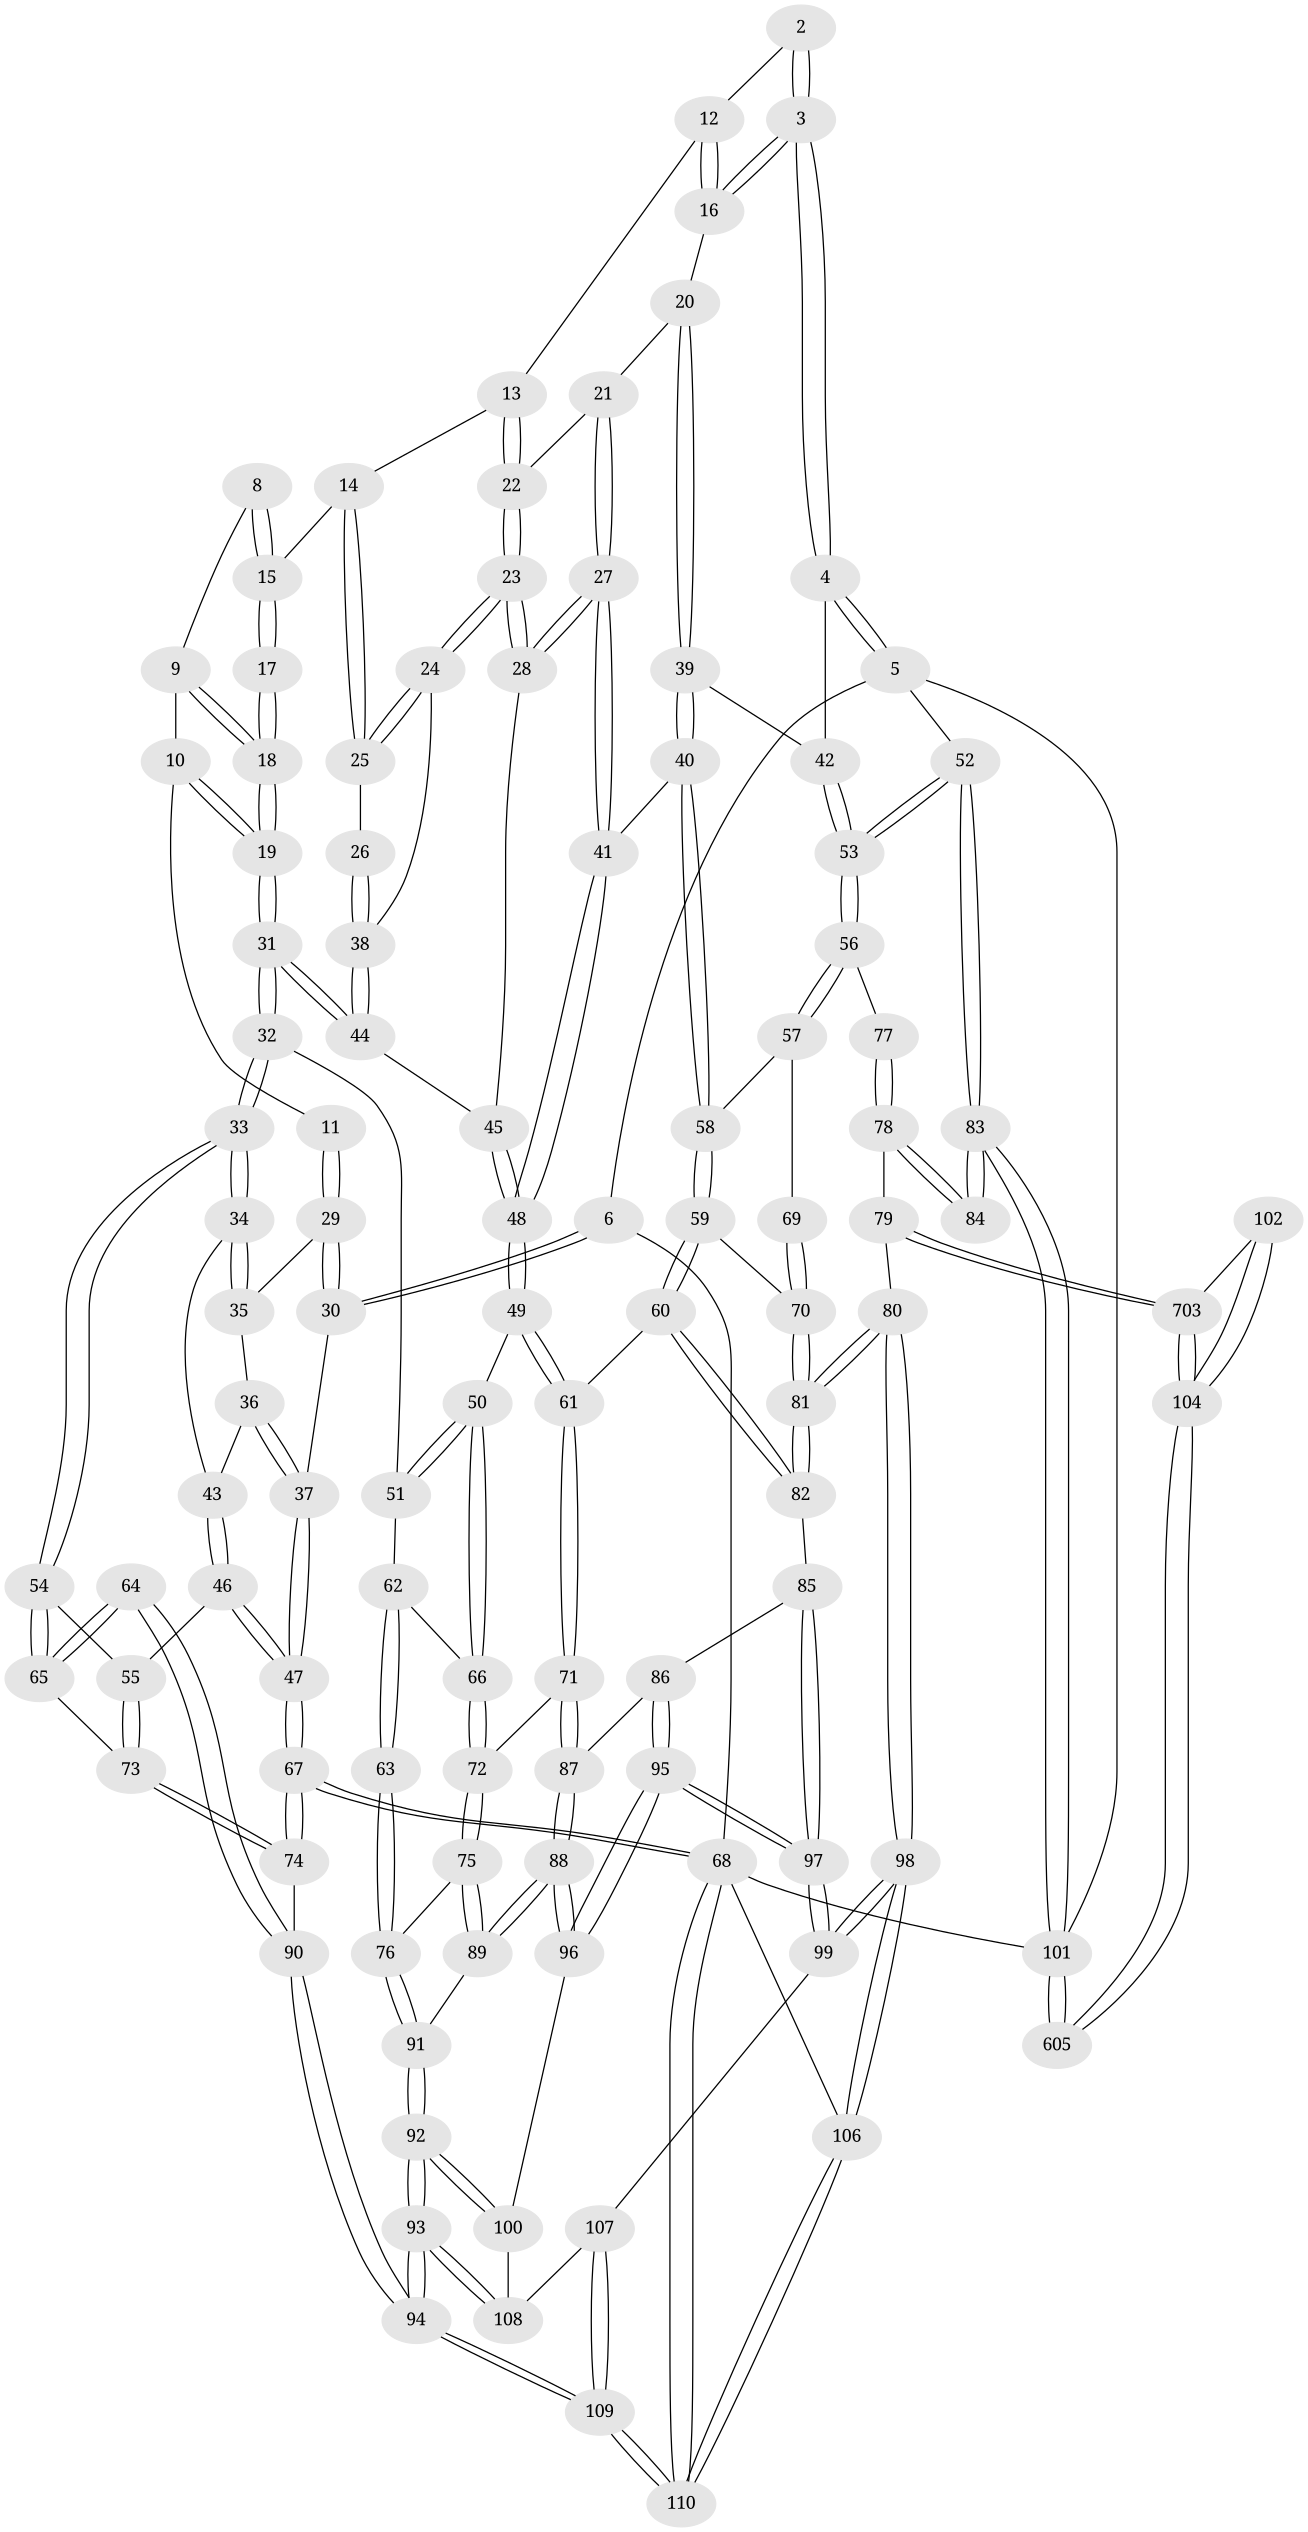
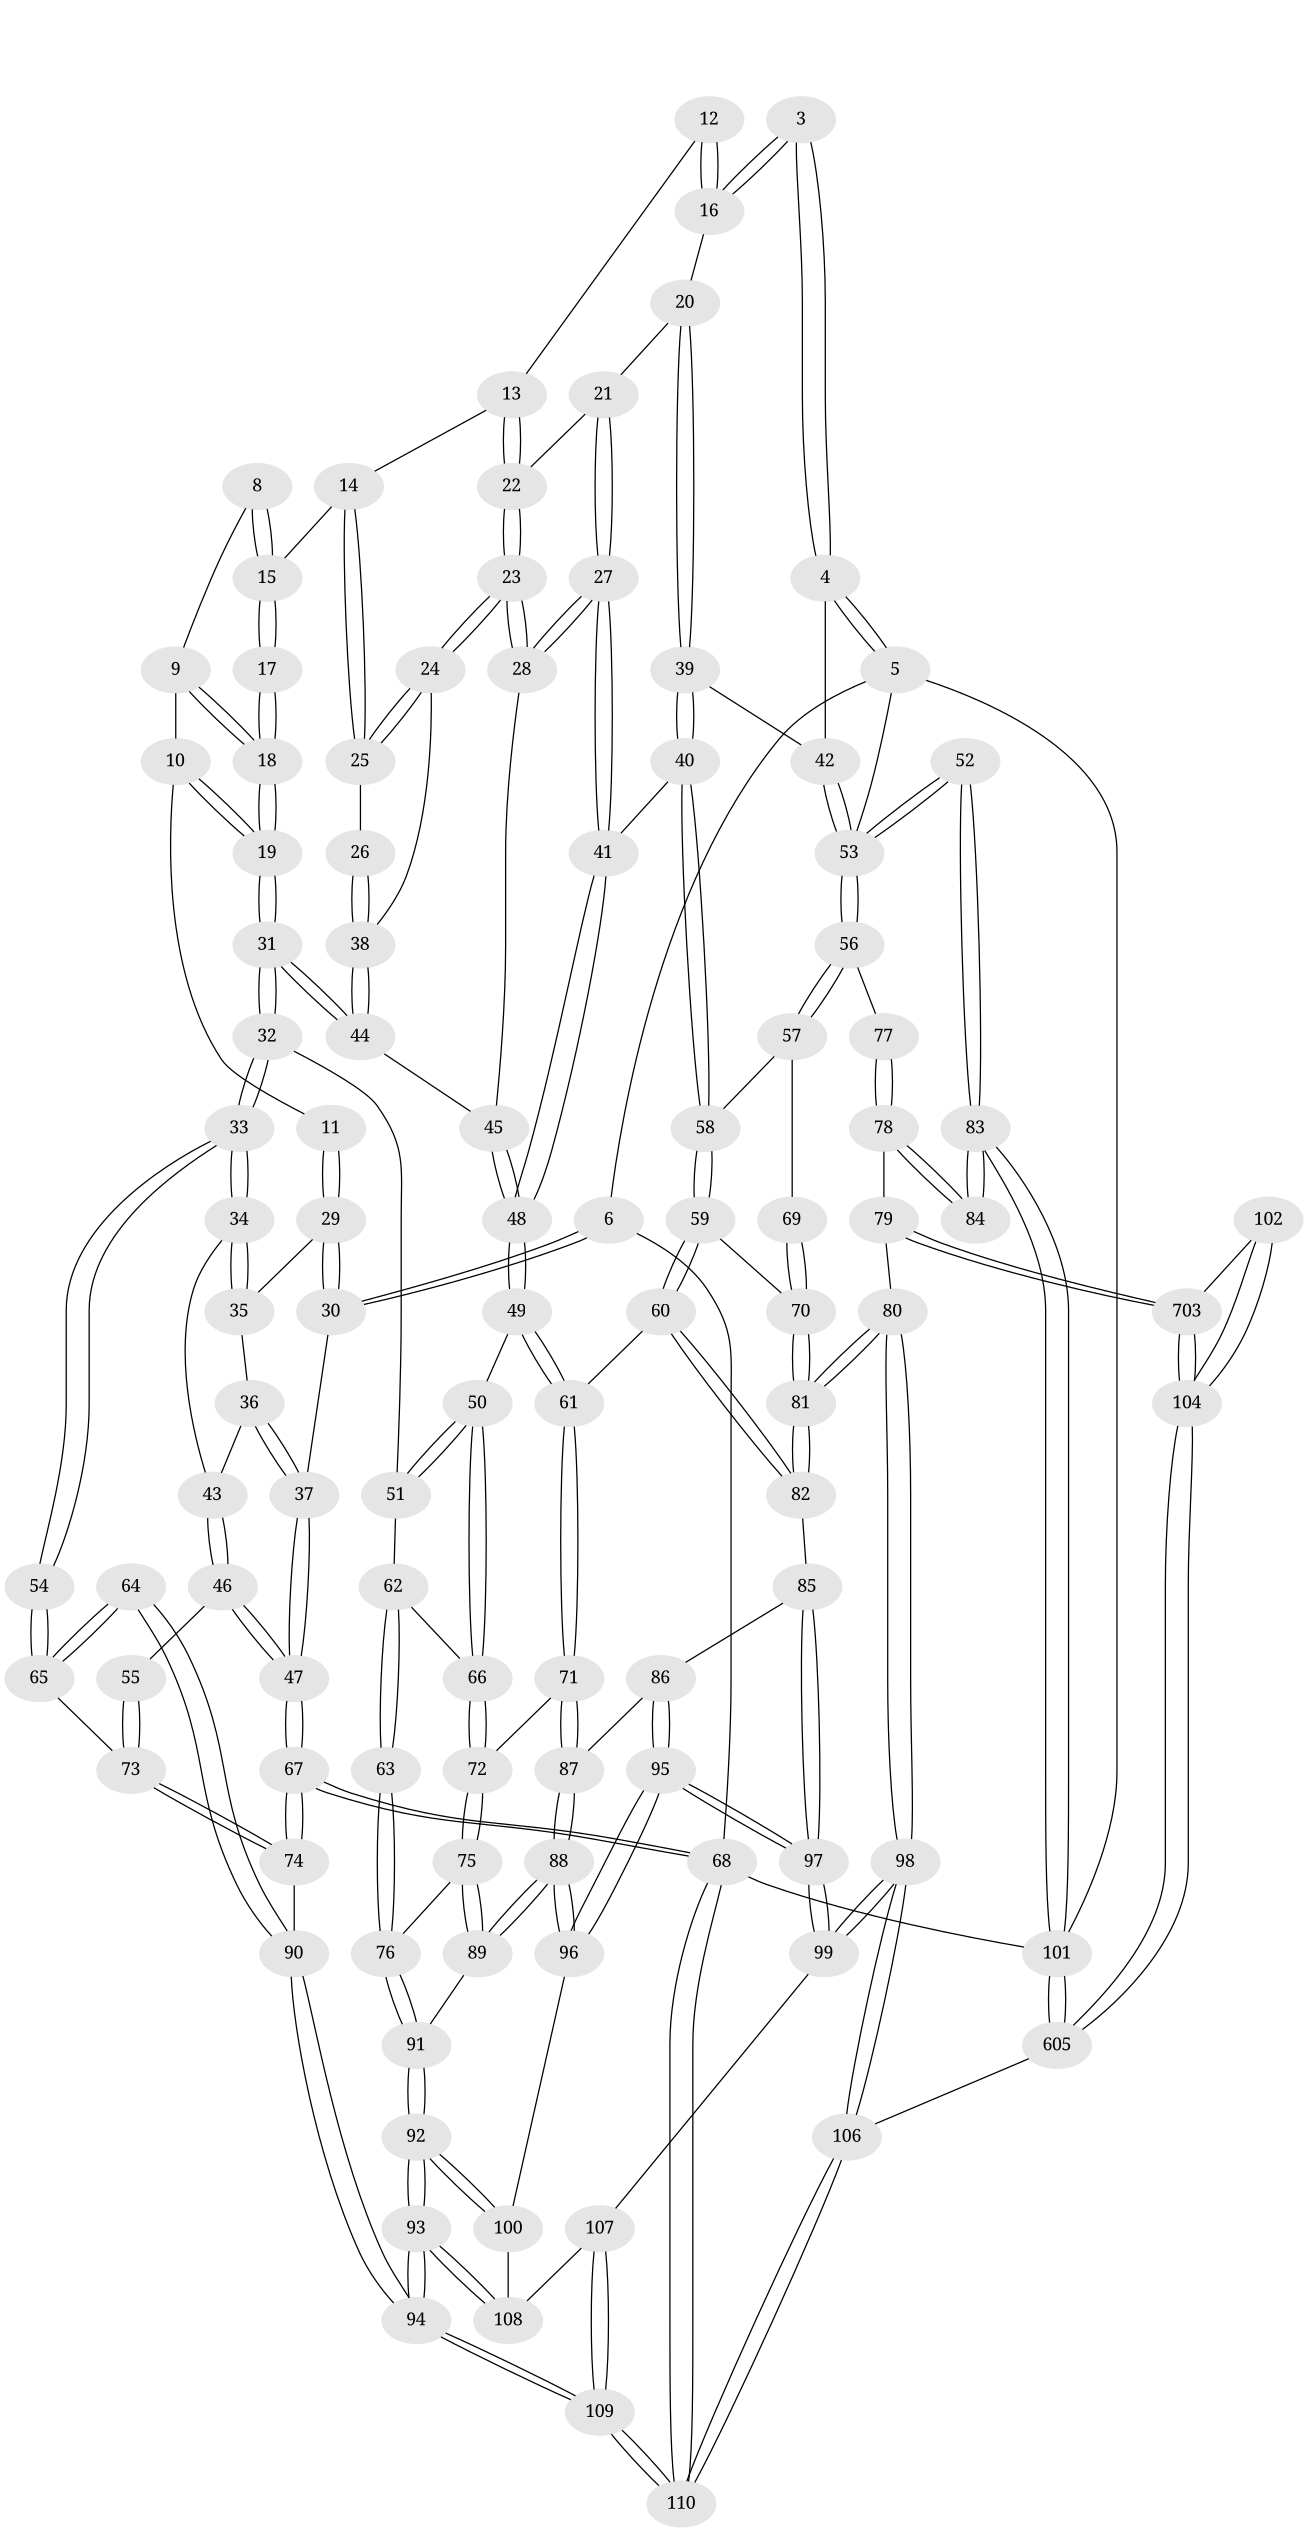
  graph {
    fontname="Noto Serif"
    node [color=gray90 fontname="Noto Serif" style=filled]
    edge [fontname="Noto Serif"]
-   2
    3
    12
    8
    9
    15
    4
    16
    13
    5
    42
    20
    6
    52
    101
    53
    30
    68
    83
    n20 [label=605]
    37
    110
    11
    29
    10
    18
    17
    19
    31
    35
    14
    22
    25
    23
    26
    21
    39
    38
    32
    44
    27
    40
    28
    41
    24
    45
    48
    36
    47
    33
    51
    34
    54
    62
    43
    55
    65
    46
    67
    58
    59
    49
    56
    73
    74
    50
    61
    66
    71
    72
    63
    84
    57
    77
    69
    78
    70
    60
    82
    81
    85
    87
    76
    64
    90
    91
    94
    75
    88
    89
    92
    79
    80
    n94 [label=703]
    98
    104
    99
    106
    86
    97
    102
    95
    96
    100
    109
    93
    108
    107
-   2 -- 3
-   2 -- 3
-   2 -- 12
    3 -- 4
    3 -- 4
    3 -- 16
    3 -- 16
    12 -- 16
    12 -- 16
    12 -- 13
    8 -- 9
    8 -- 15
    8 -- 15
    9 -- 10
    9 -- 18
    9 -- 18
    15 -- 17
    15 -- 17
    4 -- 5
    4 -- 5
    4 -- 42
    16 -- 20
    13 -- 14
    13 -- 22
    13 -- 22
    5 -- 6
-   5 -- 52
+   5 -- 53
    5 -- 101
    42 -- 53
    42 -- 53
    20 -- 21
    20 -- 39
    20 -- 39
    6 -- 30
    6 -- 30
    6 -- 68
    52 -- 53
    52 -- 53
    52 -- 83
    52 -- 83
    101 -- n20
    101 -- n20
    53 -- 56
    53 -- 56
    30 -- 37
    68 -- 101
    68 -- 110
    68 -- 110
    83 -- 101
    83 -- 101
    83 -- 84
    83 -- 84
-   68 -- 106
+   n20 -- 106
    37 -- 47
    37 -- 47
    11 -- 29
    11 -- 29
    29 -- 30
    29 -- 30
    29 -- 35
    10 -- 11
    10 -- 19
    10 -- 19
    18 -- 19
    18 -- 19
    17 -- 18
    17 -- 18
    19 -- 31
    19 -- 31
    31 -- 32
    31 -- 32
    31 -- 44
    31 -- 44
    35 -- 36
    14 -- 15
    14 -- 25
    14 -- 25
    22 -- 23
    22 -- 23
    25 -- 26
    23 -- 28
    23 -- 28
    23 -- 24
    23 -- 24
    26 -- 38
    26 -- 38
    21 -- 22
    21 -- 27
    21 -- 27
    39 -- 42
    39 -- 40
    39 -- 40
    38 -- 44
    38 -- 44
    32 -- 33
    32 -- 33
    32 -- 51
    44 -- 45
    27 -- 28
    27 -- 28
    27 -- 41
    27 -- 41
    40 -- 41
    40 -- 58
    40 -- 58
    28 -- 45
    41 -- 48
    41 -- 48
    24 -- 25
    24 -- 25
    24 -- 38
    45 -- 48
    45 -- 48
    48 -- 49
    48 -- 49
    36 -- 37
    36 -- 37
    36 -- 43
    47 -- 67
    47 -- 67
    33 -- 34
    33 -- 34
    33 -- 54
    33 -- 54
    51 -- 62
    34 -- 35
    34 -- 35
    34 -- 43
-   54 -- 55
    54 -- 65
    54 -- 65
    62 -- 66
    62 -- 63
    62 -- 63
    43 -- 46
    43 -- 46
    55 -- 73
    55 -- 73
    65 -- 73
    46 -- 47
    46 -- 47
    46 -- 55
    67 -- 68
    67 -- 68
    67 -- 74
    67 -- 74
    58 -- 59
    58 -- 59
    59 -- 70
    59 -- 60
    59 -- 60
    49 -- 50
    49 -- 61
    49 -- 61
    56 -- 57
    56 -- 57
    56 -- 77
    73 -- 74
    73 -- 74
    74 -- 90
    50 -- 51
    50 -- 51
    50 -- 66
    50 -- 66
    61 -- 71
    61 -- 71
    66 -- 72
    66 -- 72
    71 -- 72
    71 -- 87
    71 -- 87
    72 -- 75
    72 -- 75
    63 -- 76
    63 -- 76
    57 -- 58
    57 -- 69
    77 -- 78
    77 -- 78
    69 -- 70
    69 -- 70
    78 -- 84
    78 -- 84
    78 -- 79
    70 -- 81
    70 -- 81
    60 -- 61
    60 -- 82
    60 -- 82
    82 -- 85
    81 -- 82
    81 -- 82
    85 -- 86
    85 -- 97
    85 -- 97
    87 -- 88
    87 -- 88
    76 -- 91
    76 -- 91
    64 -- 65
    64 -- 65
    64 -- 90
    64 -- 90
    90 -- 94
    90 -- 94
    91 -- 92
    91 -- 92
    94 -- 109
    94 -- 109
    75 -- 76
    75 -- 89
    75 -- 89
    88 -- 89
    88 -- 89
    88 -- 96
    88 -- 96
    89 -- 91
    92 -- 100
    92 -- 100
    92 -- 93
    92 -- 93
    79 -- 80
    79 -- n94
    79 -- n94
    80 -- 81
    80 -- 81
    80 -- 98
    80 -- 98
    n94 -- 104
    n94 -- 104
    98 -- 99
    98 -- 99
    98 -- 106
    98 -- 106
    104 -- n20
    104 -- n20
    99 -- 107
    106 -- 110
    106 -- 110
    86 -- 87
    86 -- 95
    86 -- 95
    97 -- 99
    97 -- 99
    102 -- n94
    102 -- 104
    102 -- 104
    95 -- 97
    95 -- 97
    95 -- 96
    95 -- 96
    96 -- 100
    100 -- 108
    109 -- 110
    109 -- 110
    93 -- 94
    93 -- 94
    93 -- 108
    93 -- 108
    107 -- 109
    107 -- 109
    107 -- 108
  }
